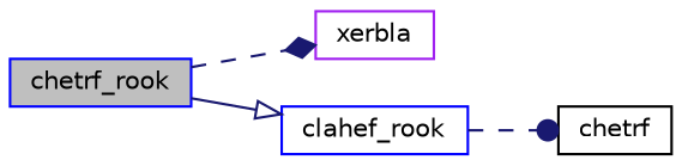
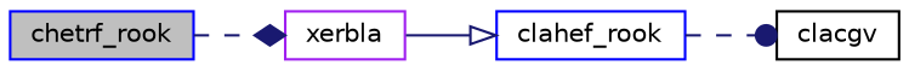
  digraph {
    rankdir=LR
    node [color=blue fillcolor=white fontname=Helvetica fontsize=10 shape=record style=filled]
    edge [color=midnightblue fontname=Helvetica fontsize=10 labelfontname=Helvetica labelfontsize=10 style=dashed]
    n1 [fillcolor=grey75 fontcolor=black height=0.2 label=chetrf_rook width=0.4]
    n2 [color=purple height=0.2 label=xerbla width=0.4]
    n3 [height=0.2 label=clahef_rook width=0.4]
-   n4 [color=black height=0.2 label=chetrf width=0.4]
+   n4 [color=black height=0.2 label=clacgv width=0.4]
    n1 -> n2 [arrowhead=diamond]
-   n1 -> n3 [arrowhead=onormal style=solid]
+   n2 -> n3 [arrowhead=onormal style=solid]
    n3 -> n4 [arrowhead=dot]
  }
